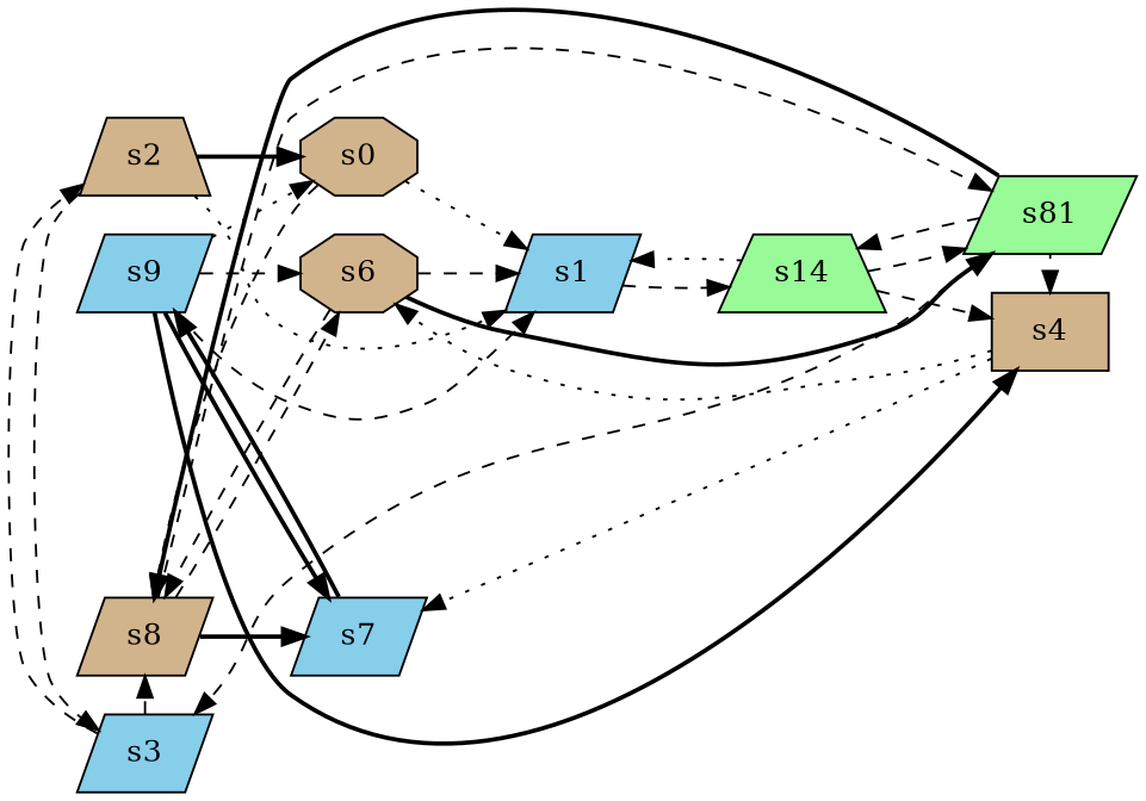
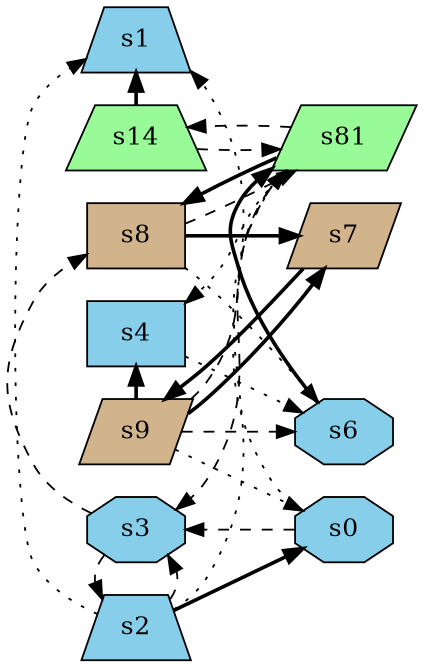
  digraph {
    rankdir=LR
    node [fillcolor=skyblue player=1 shape=parallelogram style=filled]
    edge [style=dashed]
-   s0 [fillcolor=tan player=0 shape=octagon]
-   s1 [player=0]
-   s8 [fillcolor=tan]
+   s0 [player=0 shape=octagon]
+   s1 [player=0 shape=trapezium]
+   s8 [fillcolor=tan shape=box]
    n4 [fillcolor=palegreen label=s14 shape=trapezium]
    n5 [fillcolor=palegreen label=s81]
-   s6 [fillcolor=tan player=0 shape=octagon]
-   s7 [player=0]
-   s4 [fillcolor=tan shape=box]
-   s2 [fillcolor=tan shape=trapezium]
-   s3 [player=0]
-   s9
+   s6 [player=0 shape=octagon]
+   s7 [fillcolor=tan player=0]
+   s4 [shape=box]
+   s2 [shape=trapezium]
+   s3 [player=0 shape=octagon]
+   s9 [fillcolor=tan]
    s0 -> s1 [constraint="!(time % 3 == 1)" style=dotted]
-   s0 -> s8 [constraint="time % 5 == 3 || time % 2 == 1"]
-   s1 -> n4
+   s0 -> s3 [constraint="time % 5 == 3 || time % 2 == 1"]
    s8 -> n5 [constraint="time % 2 == 0 || time % 5 == 1"]
-   s8 -> s6 [constraint="!(time % 3 == 2)"]
+   s8 -> s6 [constraint="!(time % 3 == 2)" style=dotted]
    s8 -> s7 [style=bold]
-   n4 -> s1 [constraint="time % 4 == 3 && time % 5 == 3" style=dotted]
+   n4 -> s1 [constraint="time % 4 == 3 && time % 5 == 3" style=bold]
    n4 -> n5
-   n4 -> s4
    n5 -> s8 [constraint="time % 3 == 1 || time % 4 == 2" style=bold]
    n5 -> n4 [constraint="time % 6 == 3"]
    n5 -> s4 [constraint="!(time % 5 == 2)" style=dotted]
    n5 -> s3 [constraint="time == 1 || time == 9"]
-   s6 -> s1
-   s6 -> s8 [constraint="time % 4 == 3 || time % 3 == 1"]
    s6 -> n5 [constraint="!(time % 5 == 4)" style=bold]
    s7 -> s9 [constraint="!(time % 6 == 2)" style=bold]
    s4 -> s6 [constraint="time == 2 || time == 3 || time == 8 || time == 11 || time == 14" style=dotted]
-   s4 -> s7 [constraint="!(time % 6 == 4)" style=dotted]
    s2 -> s0 [style=bold]
    s2 -> s1 [constraint="time % 4 == 2 && time % 5 == 2" style=dotted]
+   s2 -> n5 [constraint="time == 0 || time == 1 || time == 15" style=dotted]
    s2 -> s3 [constraint="time == 8 || time == 9 || time == 19 || time == 20"]
    s3 -> s8 [constraint="time % 2 == 0 || time % 2 == 0"]
    s3 -> s2 [constraint="!(time % 5 == 4)"]
    s9 -> s0 [style=dotted]
-   s9 -> s1 [constraint="time % 3 == 0 && time % 3 == 2"]
+   s9 -> n5 [constraint="time % 3 == 0 && time % 3 == 2"]
    s9 -> s6
    s9 -> s7 [constraint="!(time % 6 == 1)" style=bold]
    s9 -> s4 [constraint="time % 3 == 1 && time % 3 == 1" style=bold]
  }
